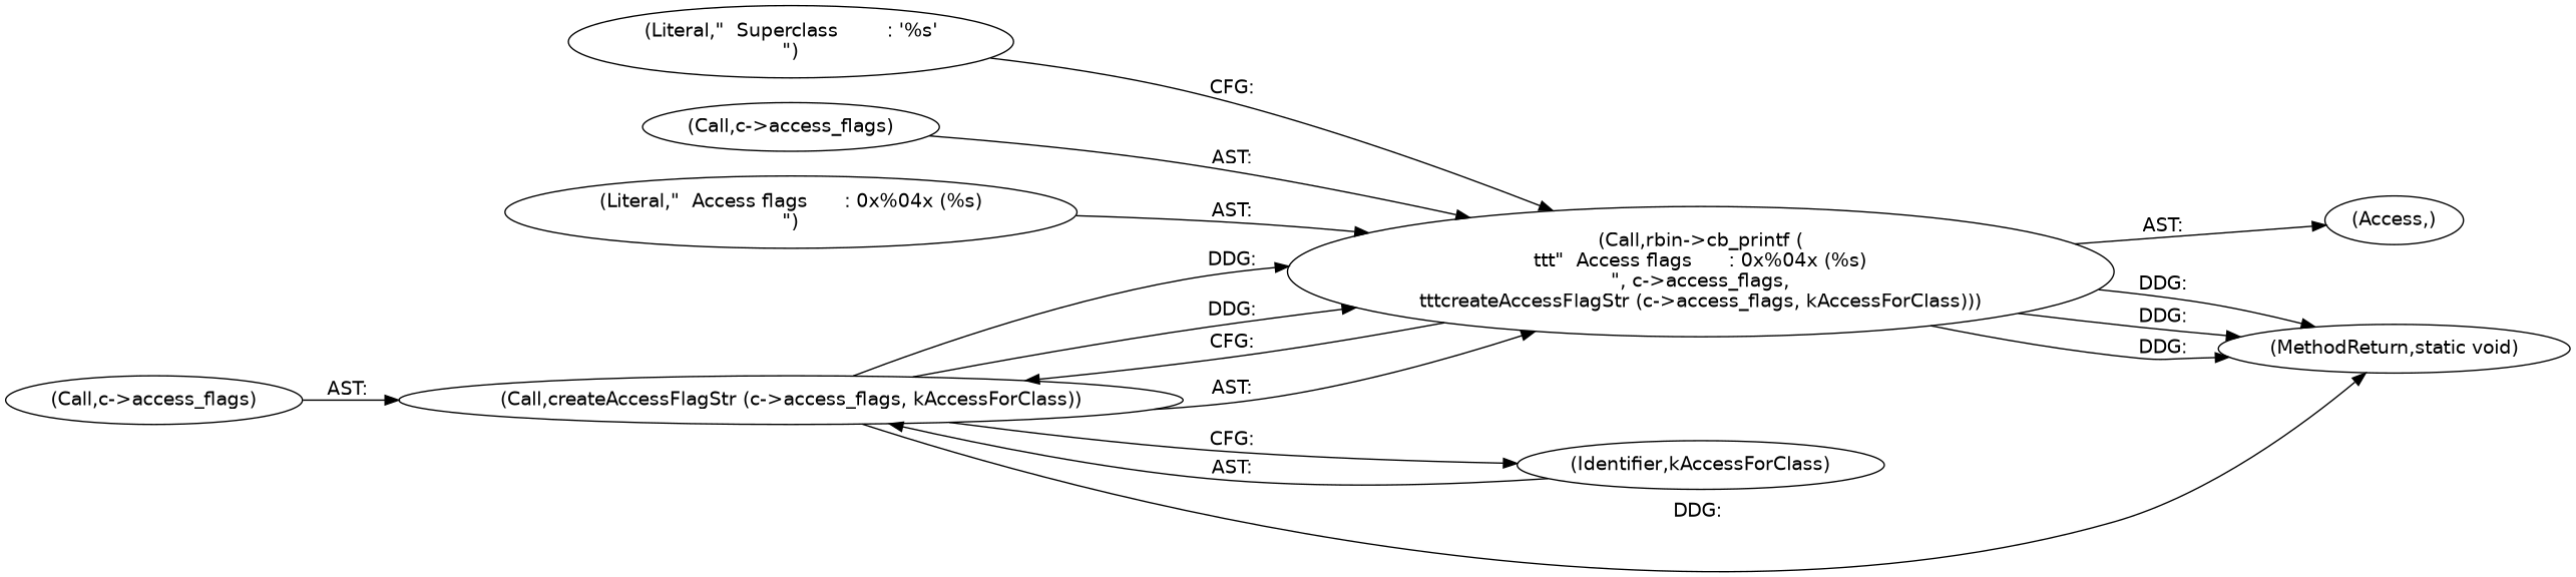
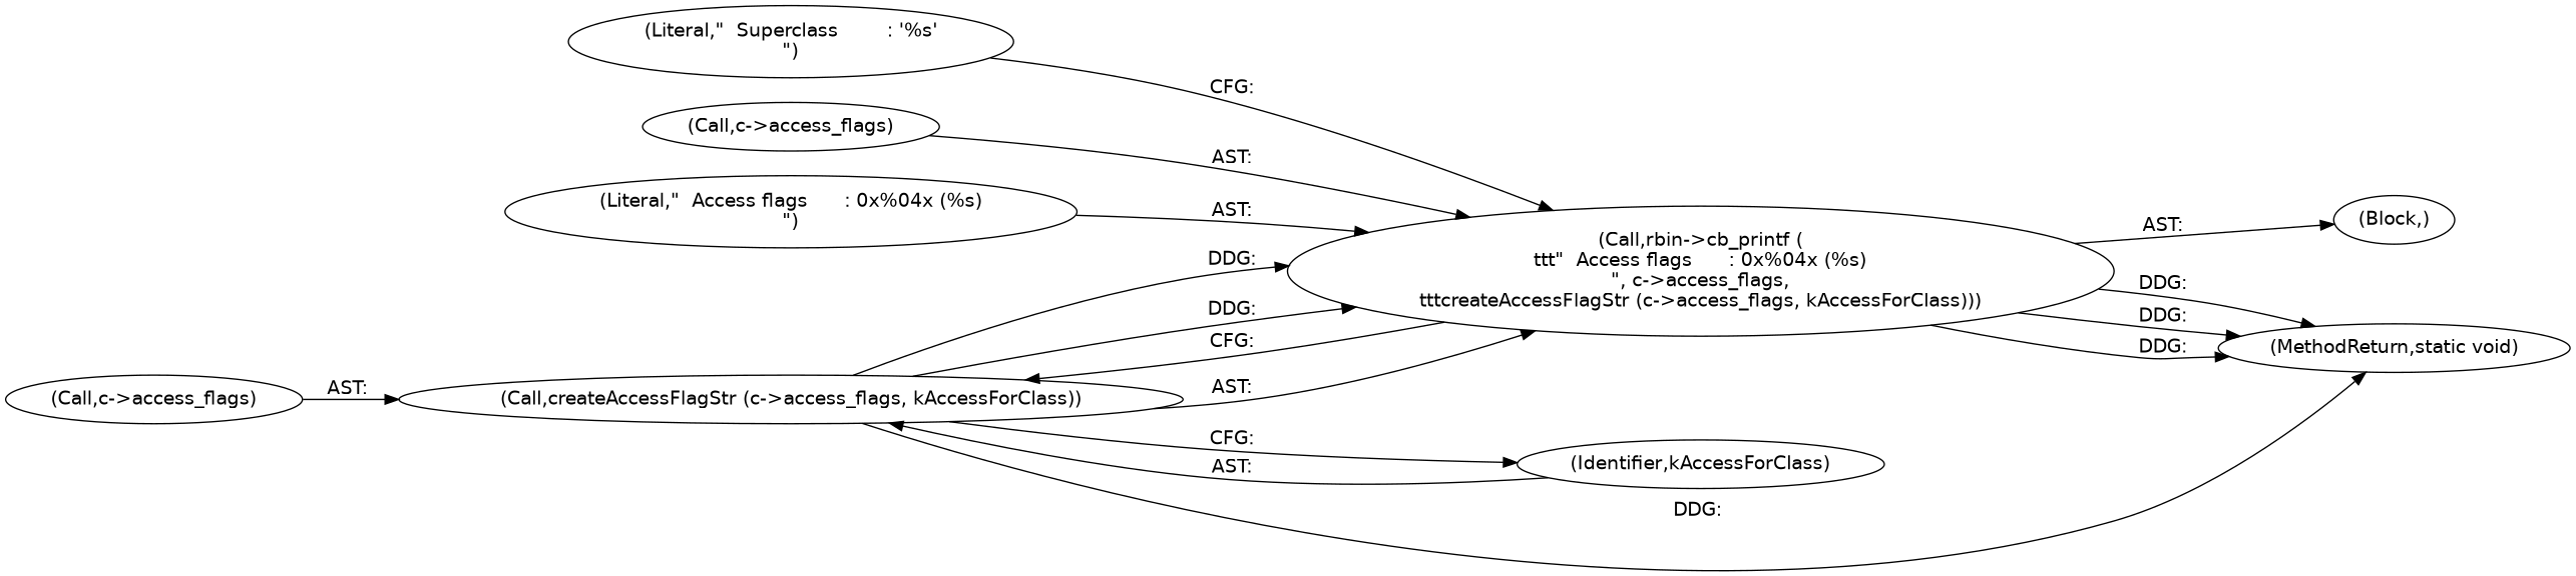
  digraph {
    rankdir=LR
    fontname="DejaVu Sans"
    node [fontname="DejaVu Sans"]
    edge [fontname="DejaVu Sans"]
    n1 [label="(Call,createAccessFlagStr (c->access_flags, kAccessForClass))"]
    n2 [label="(Call,rbin->cb_printf (\n\t\t\t\"  Access flags      : 0x%04x (%s)\n\", c->access_flags,\n\t\t\tcreateAccessFlagStr (c->access_flags, kAccessForClass)))"]
    n3 [label="(MethodReturn,static void)"]
    n4 [label="(Identifier,kAccessForClass)"]
-   n5 [label="(Access,)"]
+   n5 [label="(Block,)"]
    n6 [label="(Literal,\"  Superclass        : '%s'\n\")"]
    n7 [label="(Call,c->access_flags)"]
    n8 [label="(Call,c->access_flags)"]
    n9 [label="(Literal,\"  Access flags      : 0x%04x (%s)\n\")"]
    n1 -> n2 [label="AST: "]
    n1 -> n2 [label="DDG: "]
    n1 -> n2 [label="DDG: "]
    n1 -> n3 [label="DDG: "]
    n1 -> n4 [label="CFG: "]
    n2 -> n1 [label="CFG: "]
    n2 -> n3 [label="DDG: "]
    n2 -> n3 [label="DDG: "]
    n2 -> n3 [label="DDG: "]
    n2 -> n5 [label="AST: "]
    n4 -> n1 [label="AST: "]
    n6 -> n2 [label="CFG: "]
    n7 -> n1 [label="AST: "]
    n8 -> n2 [label="AST: "]
    n9 -> n2 [label="AST: "]
  }
